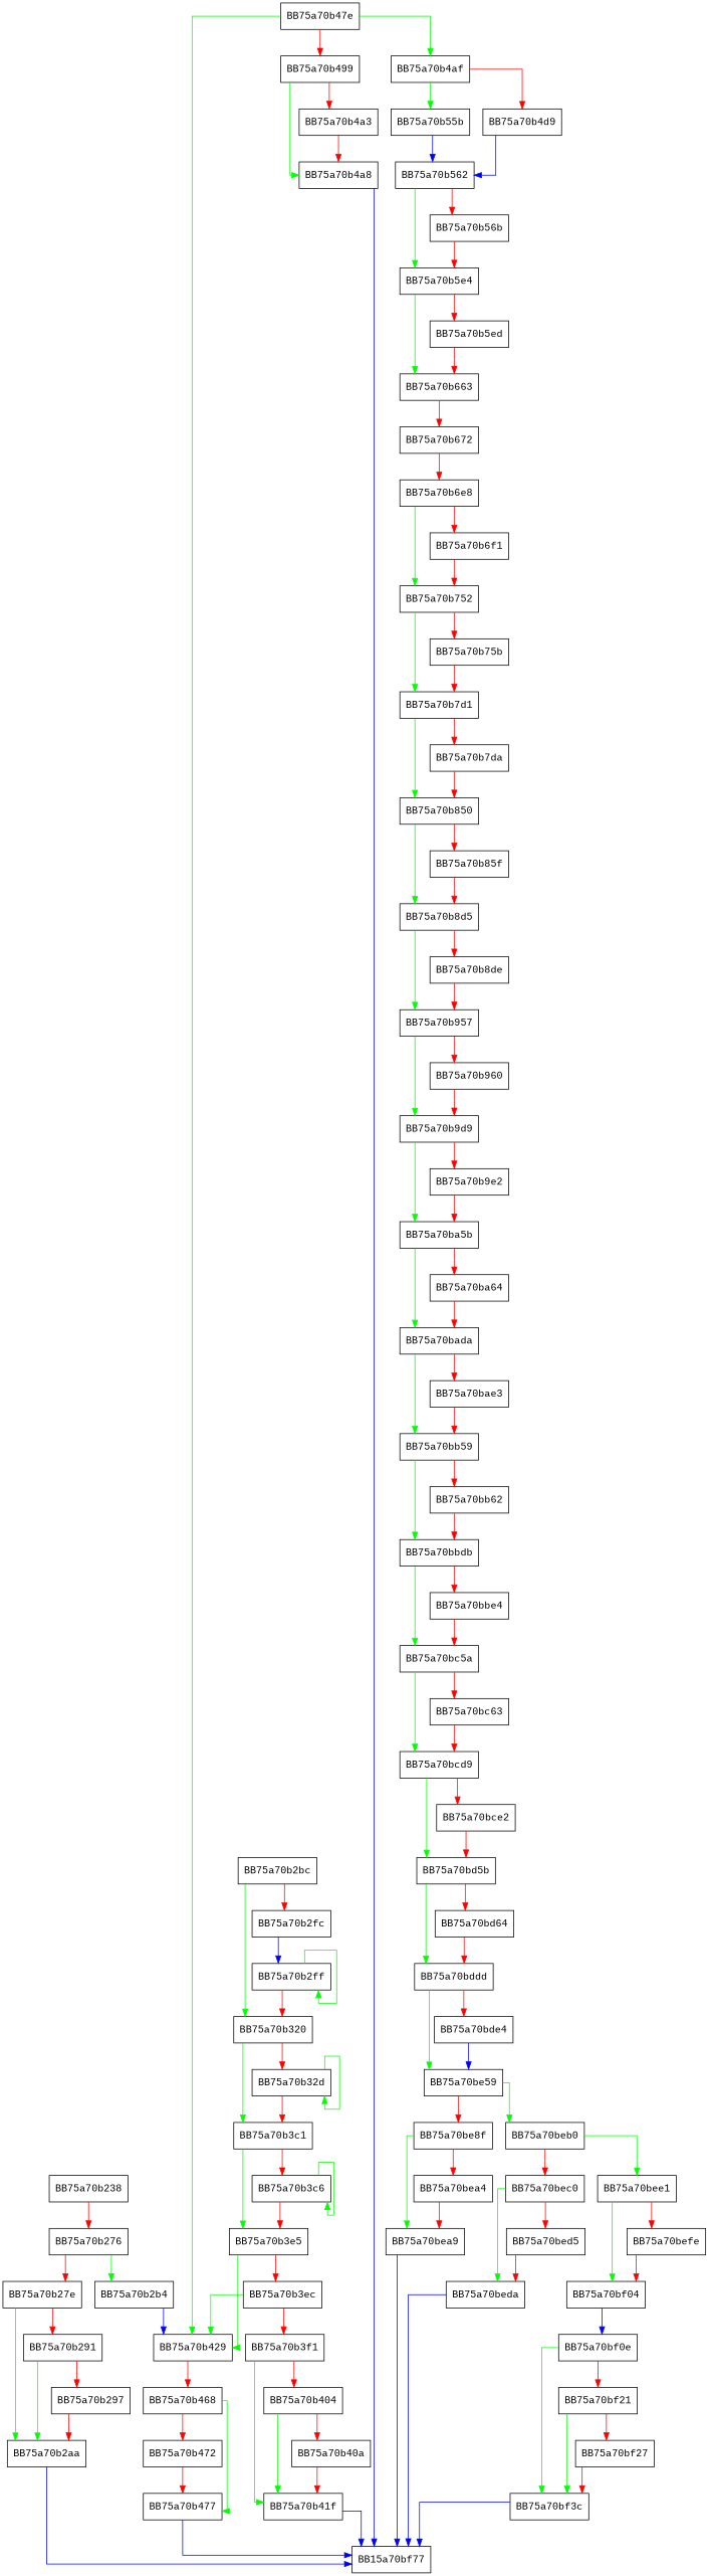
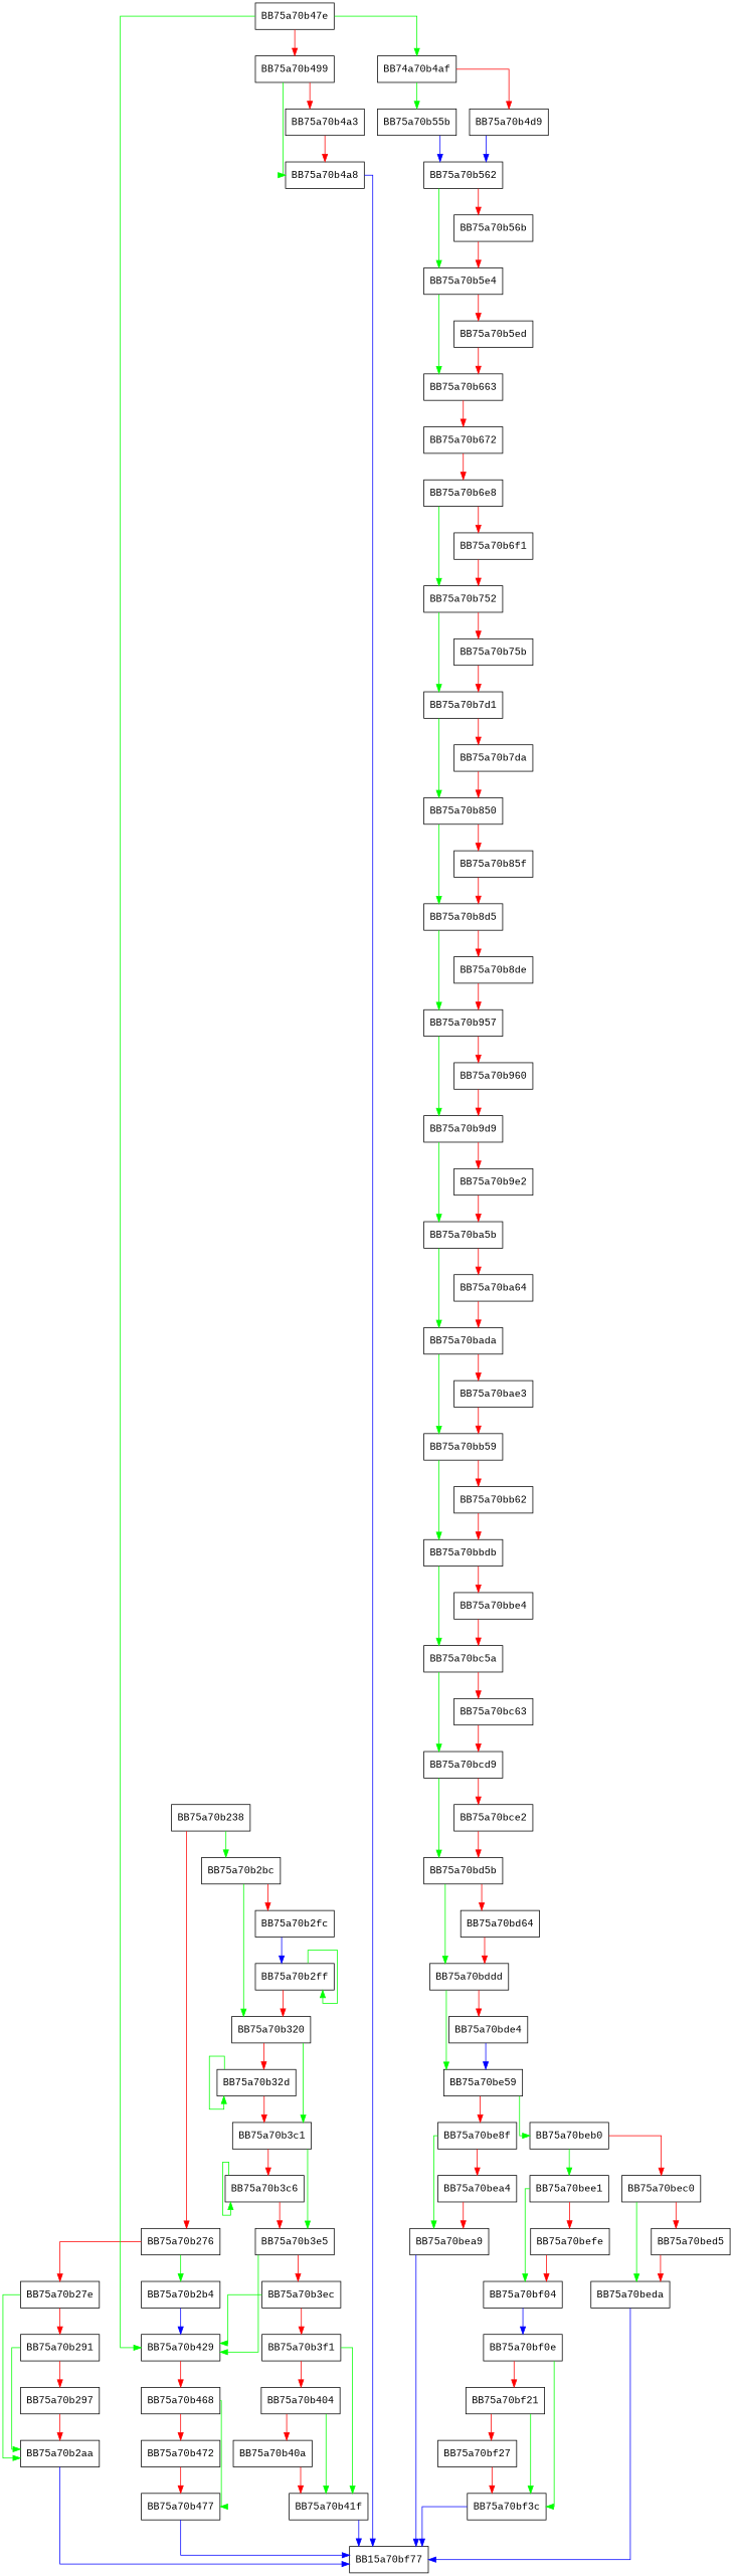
  digraph {
    fontname="Liberation Mono"
    splines=ortho
    node [fontname="Liberation Mono" shape=box]
    edge [color=red fontname="Liberation Mono"]
    BB75a70b238
    BB75a70b2bc
    BB75a70b276
    BB75a70b320
    BB75a70b2fc
    BB75a70b2b4
    BB75a70b27e
    BB75a70b3c1
    BB75a70b32d
    BB75a70b2ff
    BB75a70b429
    BB75a70b2aa
    BB75a70b291
    BB75a70b468
    n15 [label=BB15a70bf77]
    BB75a70b297
    BB75a70b47e
-   BB75a70b4af
+   BB75a70b4af [label=BB74a70b4af]
    BB75a70b499
    BB75a70b477
    BB75a70b472
    BB75a70b3e5
    BB75a70b3c6
    BB75a70b3ec
    BB75a70b3f1
    BB75a70b41f
    BB75a70b404
    BB75a70b40a
    BB75a70b55b
    BB75a70b4d9
    BB75a70b4a8
    BB75a70b4a3
    BB75a70b562
    BB75a70b5e4
    BB75a70b56b
    BB75a70b663
    BB75a70b5ed
    BB75a70b672
    BB75a70b6e8
    BB75a70b752
    BB75a70b6f1
    BB75a70b7d1
    BB75a70b75b
    BB75a70b850
    BB75a70b7da
    BB75a70b8d5
    BB75a70b85f
    BB75a70b957
    BB75a70b8de
    BB75a70b9d9
    BB75a70b960
    BB75a70ba5b
    BB75a70b9e2
    BB75a70bada
    BB75a70ba64
    BB75a70bb59
    BB75a70bae3
    BB75a70bbdb
    BB75a70bb62
    BB75a70bc5a
    BB75a70bbe4
    BB75a70bcd9
    BB75a70bc63
    BB75a70bd5b
    BB75a70bce2
    BB75a70bddd
    BB75a70bd64
    BB75a70be59
    BB75a70bde4
    BB75a70beb0
    BB75a70be8f
    BB75a70bee1
    BB75a70bec0
    BB75a70bea9
    BB75a70bea4
    BB75a70bf04
    BB75a70befe
    BB75a70beda
    BB75a70bed5
    BB75a70bf0e
    BB75a70bf3c
    BB75a70bf21
    BB75a70bf27
+   BB75a70b238 -> BB75a70b2bc [color=green]
    BB75a70b238 -> BB75a70b276
    BB75a70b2bc -> BB75a70b320 [color=green]
    BB75a70b2bc -> BB75a70b2fc
    BB75a70b276 -> BB75a70b2b4 [color=green]
    BB75a70b276 -> BB75a70b27e
    BB75a70b320 -> BB75a70b3c1 [color=green]
    BB75a70b320 -> BB75a70b32d
    BB75a70b2fc -> BB75a70b2ff [color=blue]
    BB75a70b2b4 -> BB75a70b429 [color=blue]
    BB75a70b27e -> BB75a70b2aa [color=green]
    BB75a70b27e -> BB75a70b291
    BB75a70b3c1 -> BB75a70b3e5 [color=green]
    BB75a70b3c1 -> BB75a70b3c6
    BB75a70b32d -> BB75a70b3c1
    BB75a70b32d -> BB75a70b32d [color=green]
    BB75a70b2ff -> BB75a70b320
    BB75a70b2ff -> BB75a70b2ff [color=green]
    BB75a70b429 -> BB75a70b468
    BB75a70b2aa -> n15 [color=blue]
    BB75a70b291 -> BB75a70b2aa [color=green]
    BB75a70b291 -> BB75a70b297
    BB75a70b468 -> BB75a70b477 [color=green]
    BB75a70b468 -> BB75a70b472
    BB75a70b297 -> BB75a70b2aa
    BB75a70b47e -> BB75a70b429 [color=green]
    BB75a70b47e -> BB75a70b4af [color=green]
    BB75a70b47e -> BB75a70b499
    BB75a70b4af -> BB75a70b55b [color=green]
    BB75a70b4af -> BB75a70b4d9
    BB75a70b499 -> BB75a70b4a8 [color=green]
    BB75a70b499 -> BB75a70b4a3
    BB75a70b477 -> n15 [color=blue]
    BB75a70b472 -> BB75a70b477
    BB75a70b3e5 -> BB75a70b429 [color=green]
    BB75a70b3e5 -> BB75a70b3ec
    BB75a70b3c6 -> BB75a70b3e5
    BB75a70b3c6 -> BB75a70b3c6 [color=green]
    BB75a70b3ec -> BB75a70b429 [color=green]
    BB75a70b3ec -> BB75a70b3f1
    BB75a70b3f1 -> BB75a70b41f [color=green]
    BB75a70b3f1 -> BB75a70b404
    BB75a70b41f -> n15 [color=blue]
    BB75a70b404 -> BB75a70b41f [color=green]
    BB75a70b404 -> BB75a70b40a
    BB75a70b40a -> BB75a70b41f
    BB75a70b55b -> BB75a70b562 [color=blue]
    BB75a70b4d9 -> BB75a70b562 [color=blue]
    BB75a70b4a8 -> n15 [color=blue]
    BB75a70b4a3 -> BB75a70b4a8
    BB75a70b562 -> BB75a70b5e4 [color=green]
    BB75a70b562 -> BB75a70b56b
    BB75a70b5e4 -> BB75a70b663 [color=green]
    BB75a70b5e4 -> BB75a70b5ed
    BB75a70b56b -> BB75a70b5e4
    BB75a70b663 -> BB75a70b672
    BB75a70b5ed -> BB75a70b663
    BB75a70b672 -> BB75a70b6e8
    BB75a70b6e8 -> BB75a70b752 [color=green]
    BB75a70b6e8 -> BB75a70b6f1
    BB75a70b752 -> BB75a70b7d1 [color=green]
    BB75a70b752 -> BB75a70b75b
    BB75a70b6f1 -> BB75a70b752
    BB75a70b7d1 -> BB75a70b850 [color=green]
    BB75a70b7d1 -> BB75a70b7da
    BB75a70b75b -> BB75a70b7d1
    BB75a70b850 -> BB75a70b8d5 [color=green]
    BB75a70b850 -> BB75a70b85f
    BB75a70b7da -> BB75a70b850
    BB75a70b8d5 -> BB75a70b957 [color=green]
    BB75a70b8d5 -> BB75a70b8de
    BB75a70b85f -> BB75a70b8d5
    BB75a70b957 -> BB75a70b9d9 [color=green]
    BB75a70b957 -> BB75a70b960
    BB75a70b8de -> BB75a70b957
    BB75a70b9d9 -> BB75a70ba5b [color=green]
    BB75a70b9d9 -> BB75a70b9e2
    BB75a70b960 -> BB75a70b9d9
    BB75a70ba5b -> BB75a70bada [color=green]
    BB75a70ba5b -> BB75a70ba64
    BB75a70b9e2 -> BB75a70ba5b
    BB75a70bada -> BB75a70bb59 [color=green]
    BB75a70bada -> BB75a70bae3
    BB75a70ba64 -> BB75a70bada
    BB75a70bb59 -> BB75a70bbdb [color=green]
    BB75a70bb59 -> BB75a70bb62
    BB75a70bae3 -> BB75a70bb59
    BB75a70bbdb -> BB75a70bc5a [color=green]
    BB75a70bbdb -> BB75a70bbe4
    BB75a70bb62 -> BB75a70bbdb
    BB75a70bc5a -> BB75a70bcd9 [color=green]
    BB75a70bc5a -> BB75a70bc63
    BB75a70bbe4 -> BB75a70bc5a
    BB75a70bcd9 -> BB75a70bd5b [color=green]
    BB75a70bcd9 -> BB75a70bce2
    BB75a70bc63 -> BB75a70bcd9
    BB75a70bd5b -> BB75a70bddd [color=green]
    BB75a70bd5b -> BB75a70bd64
    BB75a70bce2 -> BB75a70bd5b
    BB75a70bddd -> BB75a70be59 [color=green]
    BB75a70bddd -> BB75a70bde4
    BB75a70bd64 -> BB75a70bddd
    BB75a70be59 -> BB75a70beb0 [color=green]
    BB75a70be59 -> BB75a70be8f
    BB75a70bde4 -> BB75a70be59 [color=blue]
    BB75a70beb0 -> BB75a70bee1 [color=green]
    BB75a70beb0 -> BB75a70bec0
    BB75a70be8f -> BB75a70bea9 [color=green]
    BB75a70be8f -> BB75a70bea4
    BB75a70bee1 -> BB75a70bf04 [color=green]
    BB75a70bee1 -> BB75a70befe
    BB75a70bec0 -> BB75a70beda [color=green]
    BB75a70bec0 -> BB75a70bed5
    BB75a70bea9 -> n15 [color=blue]
    BB75a70bea4 -> BB75a70bea9
    BB75a70bf04 -> BB75a70bf0e [color=blue]
    BB75a70befe -> BB75a70bf04
    BB75a70beda -> n15 [color=blue]
    BB75a70bed5 -> BB75a70beda
    BB75a70bf0e -> BB75a70bf3c [color=green]
    BB75a70bf0e -> BB75a70bf21
    BB75a70bf3c -> n15 [color=blue]
    BB75a70bf21 -> BB75a70bf3c [color=green]
    BB75a70bf21 -> BB75a70bf27
    BB75a70bf27 -> BB75a70bf3c
  }
